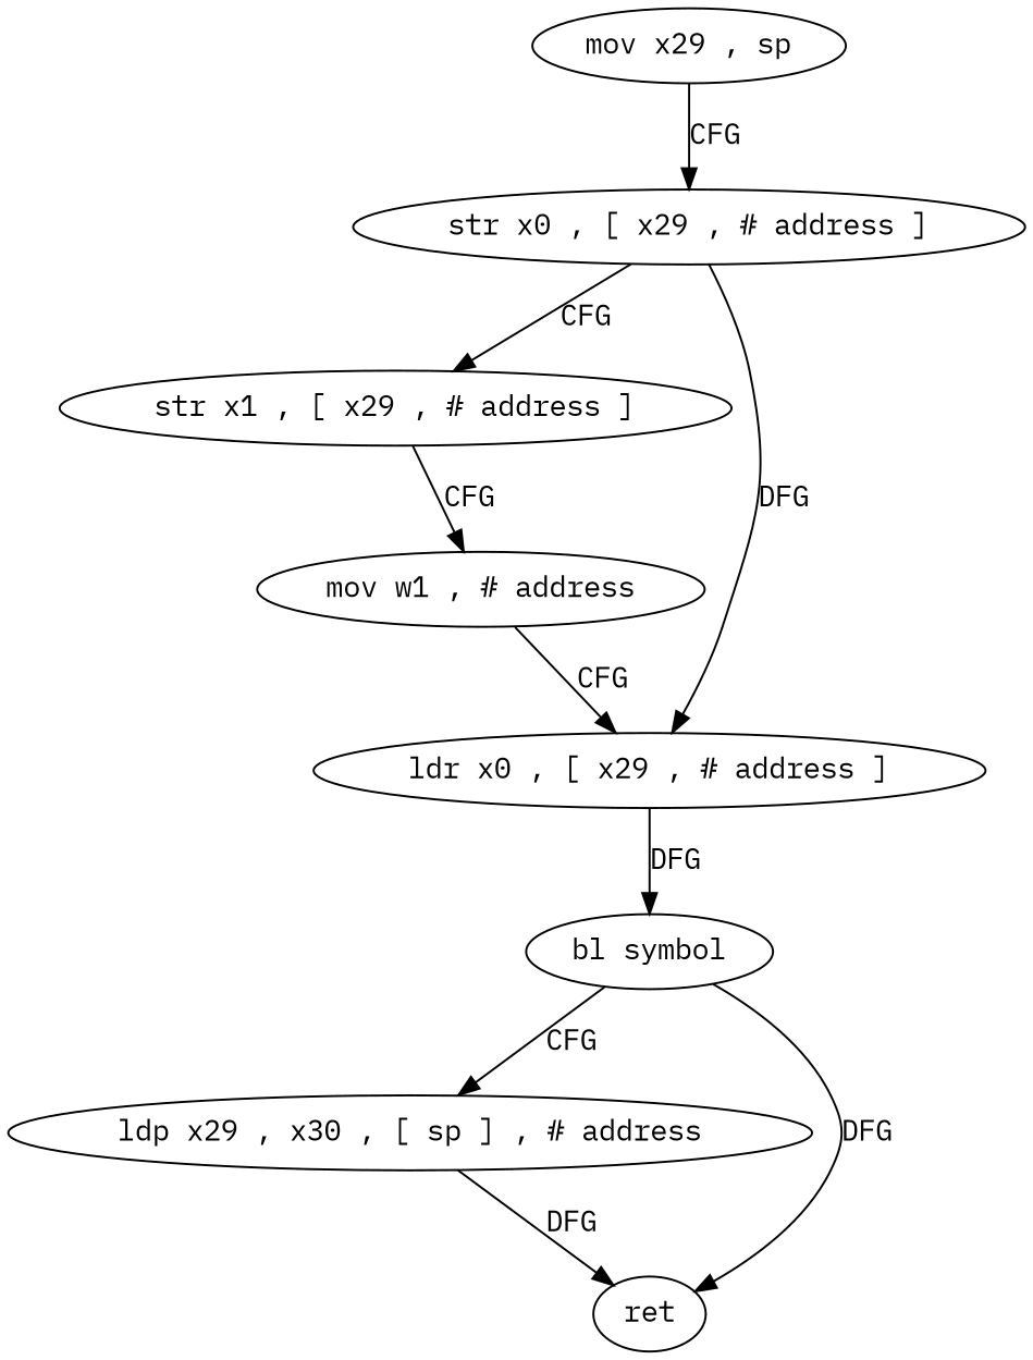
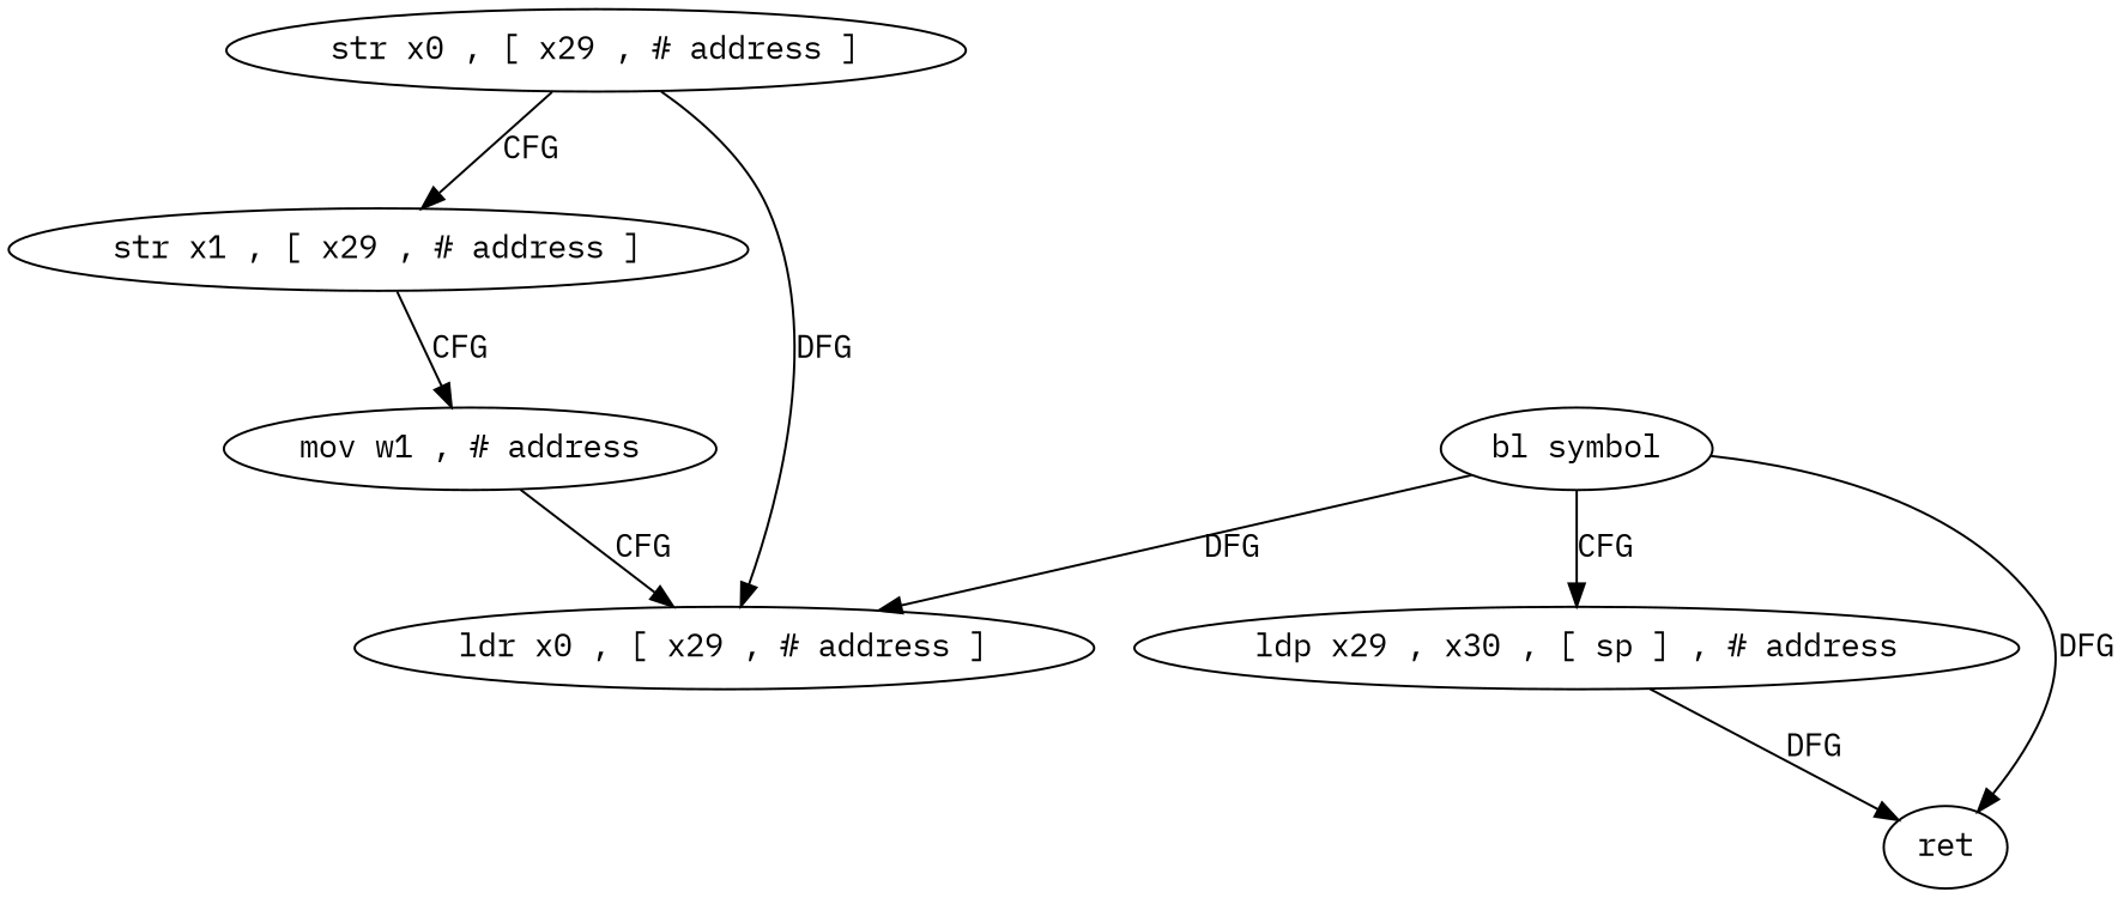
  digraph {
    fontname="IBM Plex Mono"
    node [fontname="IBM Plex Mono"]
    edge [fontname="IBM Plex Mono"]
-   n1 [label="mov x29 , sp"]
    n2 [label="str x0 , [ x29 , # address ]"]
    n3 [label="str x1 , [ x29 , # address ]"]
    n4 [label="ldr x0 , [ x29 , # address ]"]
    n5 [label="mov w1 , # address"]
    n6 [label="bl symbol"]
    n7 [label="ldp x29 , x30 , [ sp ] , # address"]
    n8 [label=ret]
-   n1 -> n2 [label=CFG]
    n2 -> n3 [label=CFG]
    n2 -> n4 [label=DFG]
    n3 -> n5 [label=CFG]
-   n4 -> n6 [label=DFG]
+   n6 -> n4 [label=DFG]
    n5 -> n4 [label=CFG]
    n6 -> n7 [label=CFG]
    n6 -> n8 [label=DFG]
    n7 -> n8 [label=DFG]
  }
